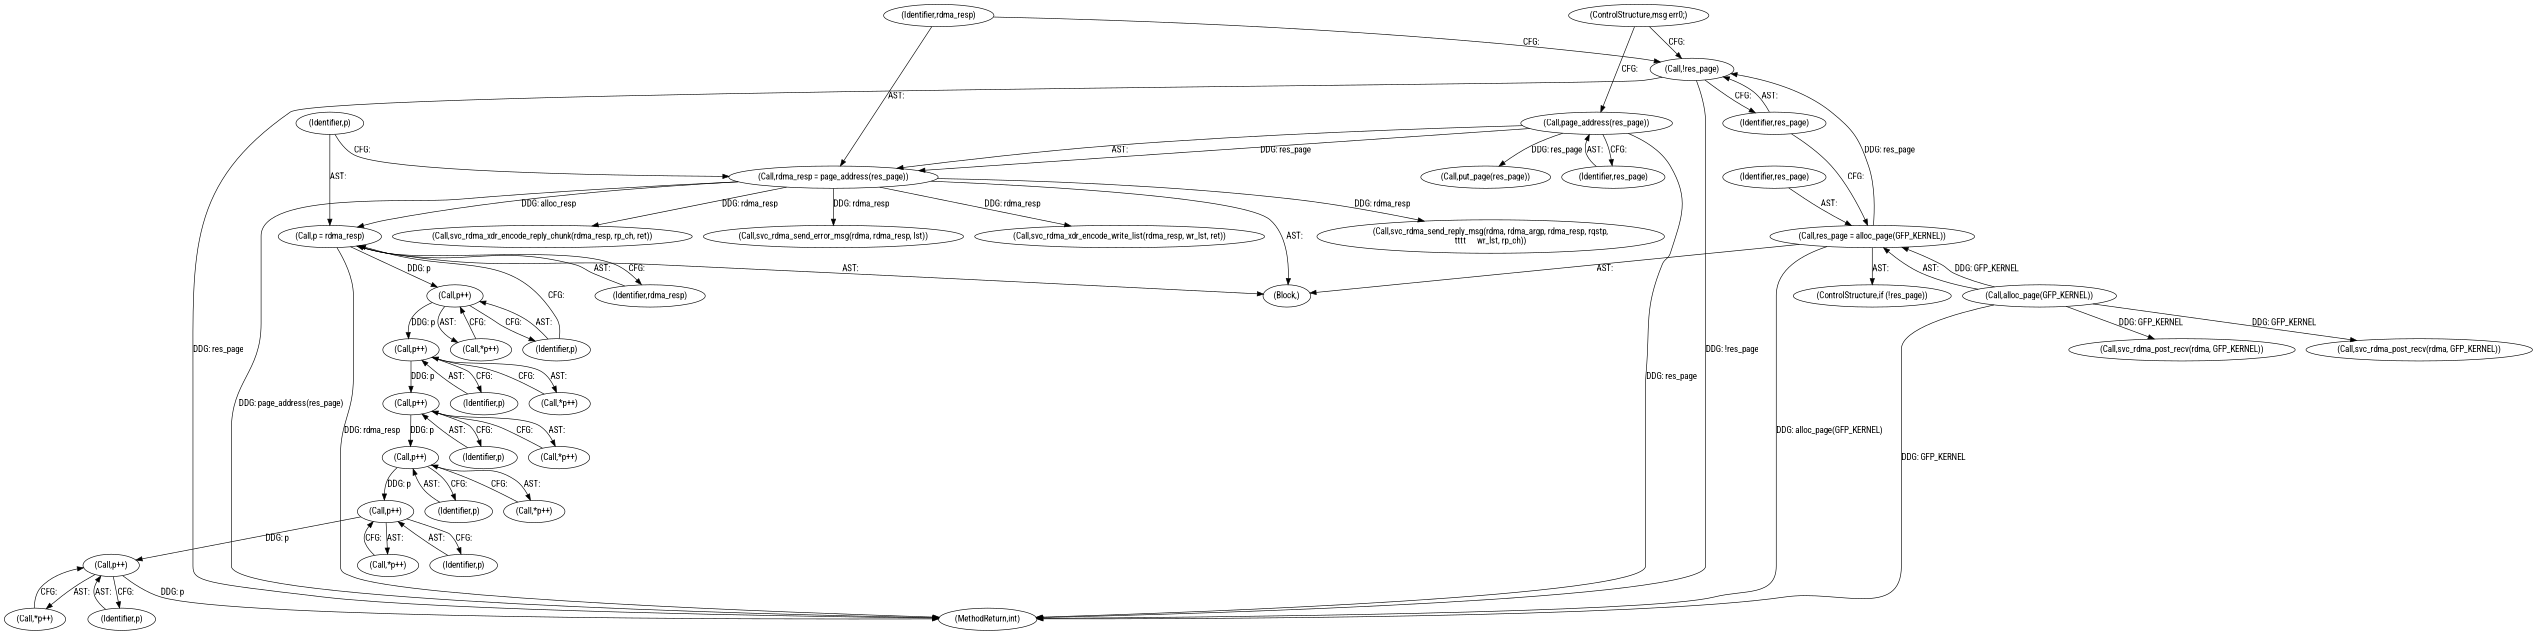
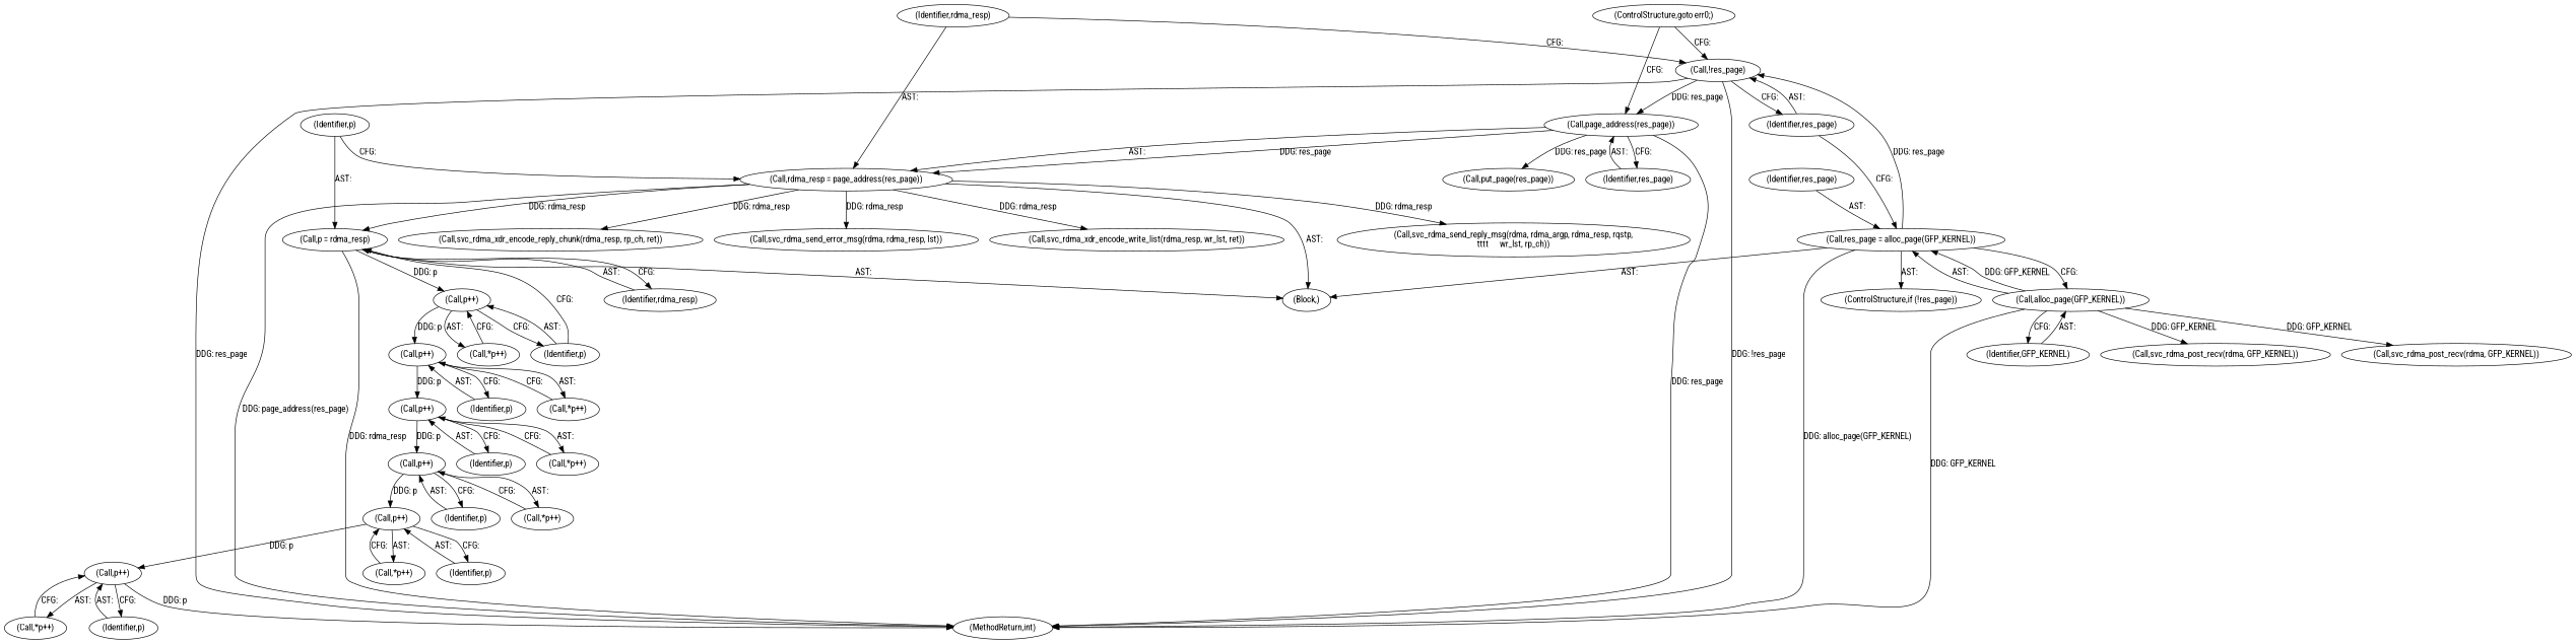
  digraph {
    fontname="Roboto Condensed"
    node [fontname="Roboto Condensed"]
    edge [fontname="Roboto Condensed"]
    n1 [label="(Call,p++)"]
    n2 [label="(Identifier,p)"]
    n3 [label="(Call,*p++)"]
    n4 [label="(MethodReturn,int)"]
    n5 [label="(Call,p++)"]
    n6 [label="(Identifier,p)"]
    n7 [label="(Call,*p++)"]
    n8 [label="(Call,p++)"]
    n9 [label="(Call,*p++)"]
    n10 [label="(Identifier,p)"]
    n11 [label="(Call,p++)"]
    n12 [label="(Call,*p++)"]
    n13 [label="(Identifier,p)"]
    n14 [label="(Call,p++)"]
    n15 [label="(Call,*p++)"]
    n16 [label="(Identifier,p)"]
    n17 [label="(Call,p++)"]
    n18 [label="(Call,*p++)"]
    n19 [label="(Identifier,p)"]
    n20 [label="(Call,p = rdma_resp)"]
    n21 [label="(Identifier,rdma_resp)"]
    n22 [label="(Block,)"]
    n23 [label="(Call,rdma_resp = page_address(res_page))"]
    n24 [label="(Call,svc_rdma_send_reply_msg(rdma, rdma_argp, rdma_resp, rqstp,\n\t\t\t\t      wr_lst, rp_ch))"]
    n25 [label="(Call,svc_rdma_xdr_encode_reply_chunk(rdma_resp, rp_ch, ret))"]
    n26 [label="(Call,svc_rdma_send_error_msg(rdma, rdma_resp, lst))"]
    n27 [label="(Call,svc_rdma_xdr_encode_write_list(rdma_resp, wr_lst, ret))"]
    n28 [label="(Call,page_address(res_page))"]
    n29 [label="(Identifier,res_page)"]
    n30 [label="(Call,put_page(res_page))"]
    n31 [label="(Call,!res_page)"]
    n32 [label="(Identifier,res_page)"]
    n33 [label="(Call,res_page = alloc_page(GFP_KERNEL))"]
    n34 [label="(ControlStructure,if (!res_page))"]
    n35 [label="(Call,alloc_page(GFP_KERNEL))"]
    n36 [label="(Call,svc_rdma_post_recv(rdma, GFP_KERNEL))"]
+   n37 [label="(Identifier,GFP_KERNEL)"]
    n38 [label="(Call,svc_rdma_post_recv(rdma, GFP_KERNEL))"]
    n39 [label="(Identifier,p)"]
    n40 [label="(Identifier,res_page)"]
-   n41 [label="(ControlStructure,msg err0;)"]
+   n41 [label="(ControlStructure,goto err0;)"]
    n42 [label="(Identifier,rdma_resp)"]
    n1 -> n2 [label="CFG: "]
    n1 -> n3 [label="AST: "]
    n1 -> n4 [label="DDG: p"]
    n2 -> n1 [label="AST: "]
    n3 -> n1 [label="CFG: "]
    n5 -> n1 [label="DDG: p"]
    n5 -> n6 [label="CFG: "]
    n5 -> n7 [label="AST: "]
    n6 -> n5 [label="AST: "]
    n7 -> n5 [label="CFG: "]
    n8 -> n5 [label="DDG: p"]
    n8 -> n9 [label="AST: "]
    n8 -> n10 [label="CFG: "]
    n9 -> n8 [label="CFG: "]
    n10 -> n8 [label="AST: "]
    n11 -> n8 [label="DDG: p"]
    n11 -> n12 [label="AST: "]
    n11 -> n13 [label="CFG: "]
    n12 -> n11 [label="CFG: "]
    n13 -> n11 [label="AST: "]
    n14 -> n11 [label="DDG: p"]
    n14 -> n15 [label="AST: "]
    n14 -> n16 [label="CFG: "]
    n15 -> n14 [label="CFG: "]
    n16 -> n14 [label="AST: "]
    n17 -> n14 [label="DDG: p"]
    n17 -> n18 [label="AST: "]
    n17 -> n19 [label="CFG: "]
    n18 -> n17 [label="CFG: "]
    n19 -> n17 [label="AST: "]
    n19 -> n20 [label="CFG: "]
    n20 -> n4 [label="DDG: rdma_resp"]
    n20 -> n17 [label="DDG: p"]
    n20 -> n21 [label="CFG: "]
    n20 -> n22 [label="AST: "]
    n21 -> n20 [label="AST: "]
    n23 -> n4 [label="DDG: page_address(res_page)"]
-   n23 -> n20 [label="DDG: alloc_resp"]
+   n23 -> n20 [label="DDG: rdma_resp"]
    n23 -> n22 [label="AST: "]
    n23 -> n24 [label="DDG: rdma_resp"]
    n23 -> n25 [label="DDG: rdma_resp"]
    n23 -> n26 [label="DDG: rdma_resp"]
    n23 -> n27 [label="DDG: rdma_resp"]
    n28 -> n4 [label="DDG: res_page"]
    n28 -> n23 [label="AST: "]
    n28 -> n23 [label="DDG: res_page"]
    n28 -> n29 [label="CFG: "]
    n28 -> n30 [label="DDG: res_page"]
    n29 -> n28 [label="AST: "]
    n31 -> n4 [label="DDG: res_page"]
    n31 -> n4 [label="DDG: !res_page"]
+   n31 -> n28 [label="DDG: res_page"]
    n31 -> n32 [label="CFG: "]
    n32 -> n31 [label="AST: "]
    n32 -> n33 [label="CFG: "]
    n33 -> n4 [label="DDG: alloc_page(GFP_KERNEL)"]
    n33 -> n22 [label="AST: "]
    n33 -> n31 [label="DDG: res_page"]
    n33 -> n34 [label="AST: "]
+   n33 -> n35 [label="CFG: "]
    n35 -> n4 [label="DDG: GFP_KERNEL"]
    n35 -> n33 [label="AST: "]
    n35 -> n33 [label="DDG: GFP_KERNEL"]
    n35 -> n36 [label="DDG: GFP_KERNEL"]
+   n35 -> n37 [label="CFG: "]
    n35 -> n38 [label="DDG: GFP_KERNEL"]
+   n37 -> n35 [label="AST: "]
    n39 -> n20 [label="AST: "]
    n39 -> n23 [label="CFG: "]
    n40 -> n33 [label="AST: "]
    n41 -> n28 [label="CFG: "]
    n41 -> n31 [label="CFG: "]
    n42 -> n23 [label="AST: "]
    n42 -> n31 [label="CFG: "]
  }
